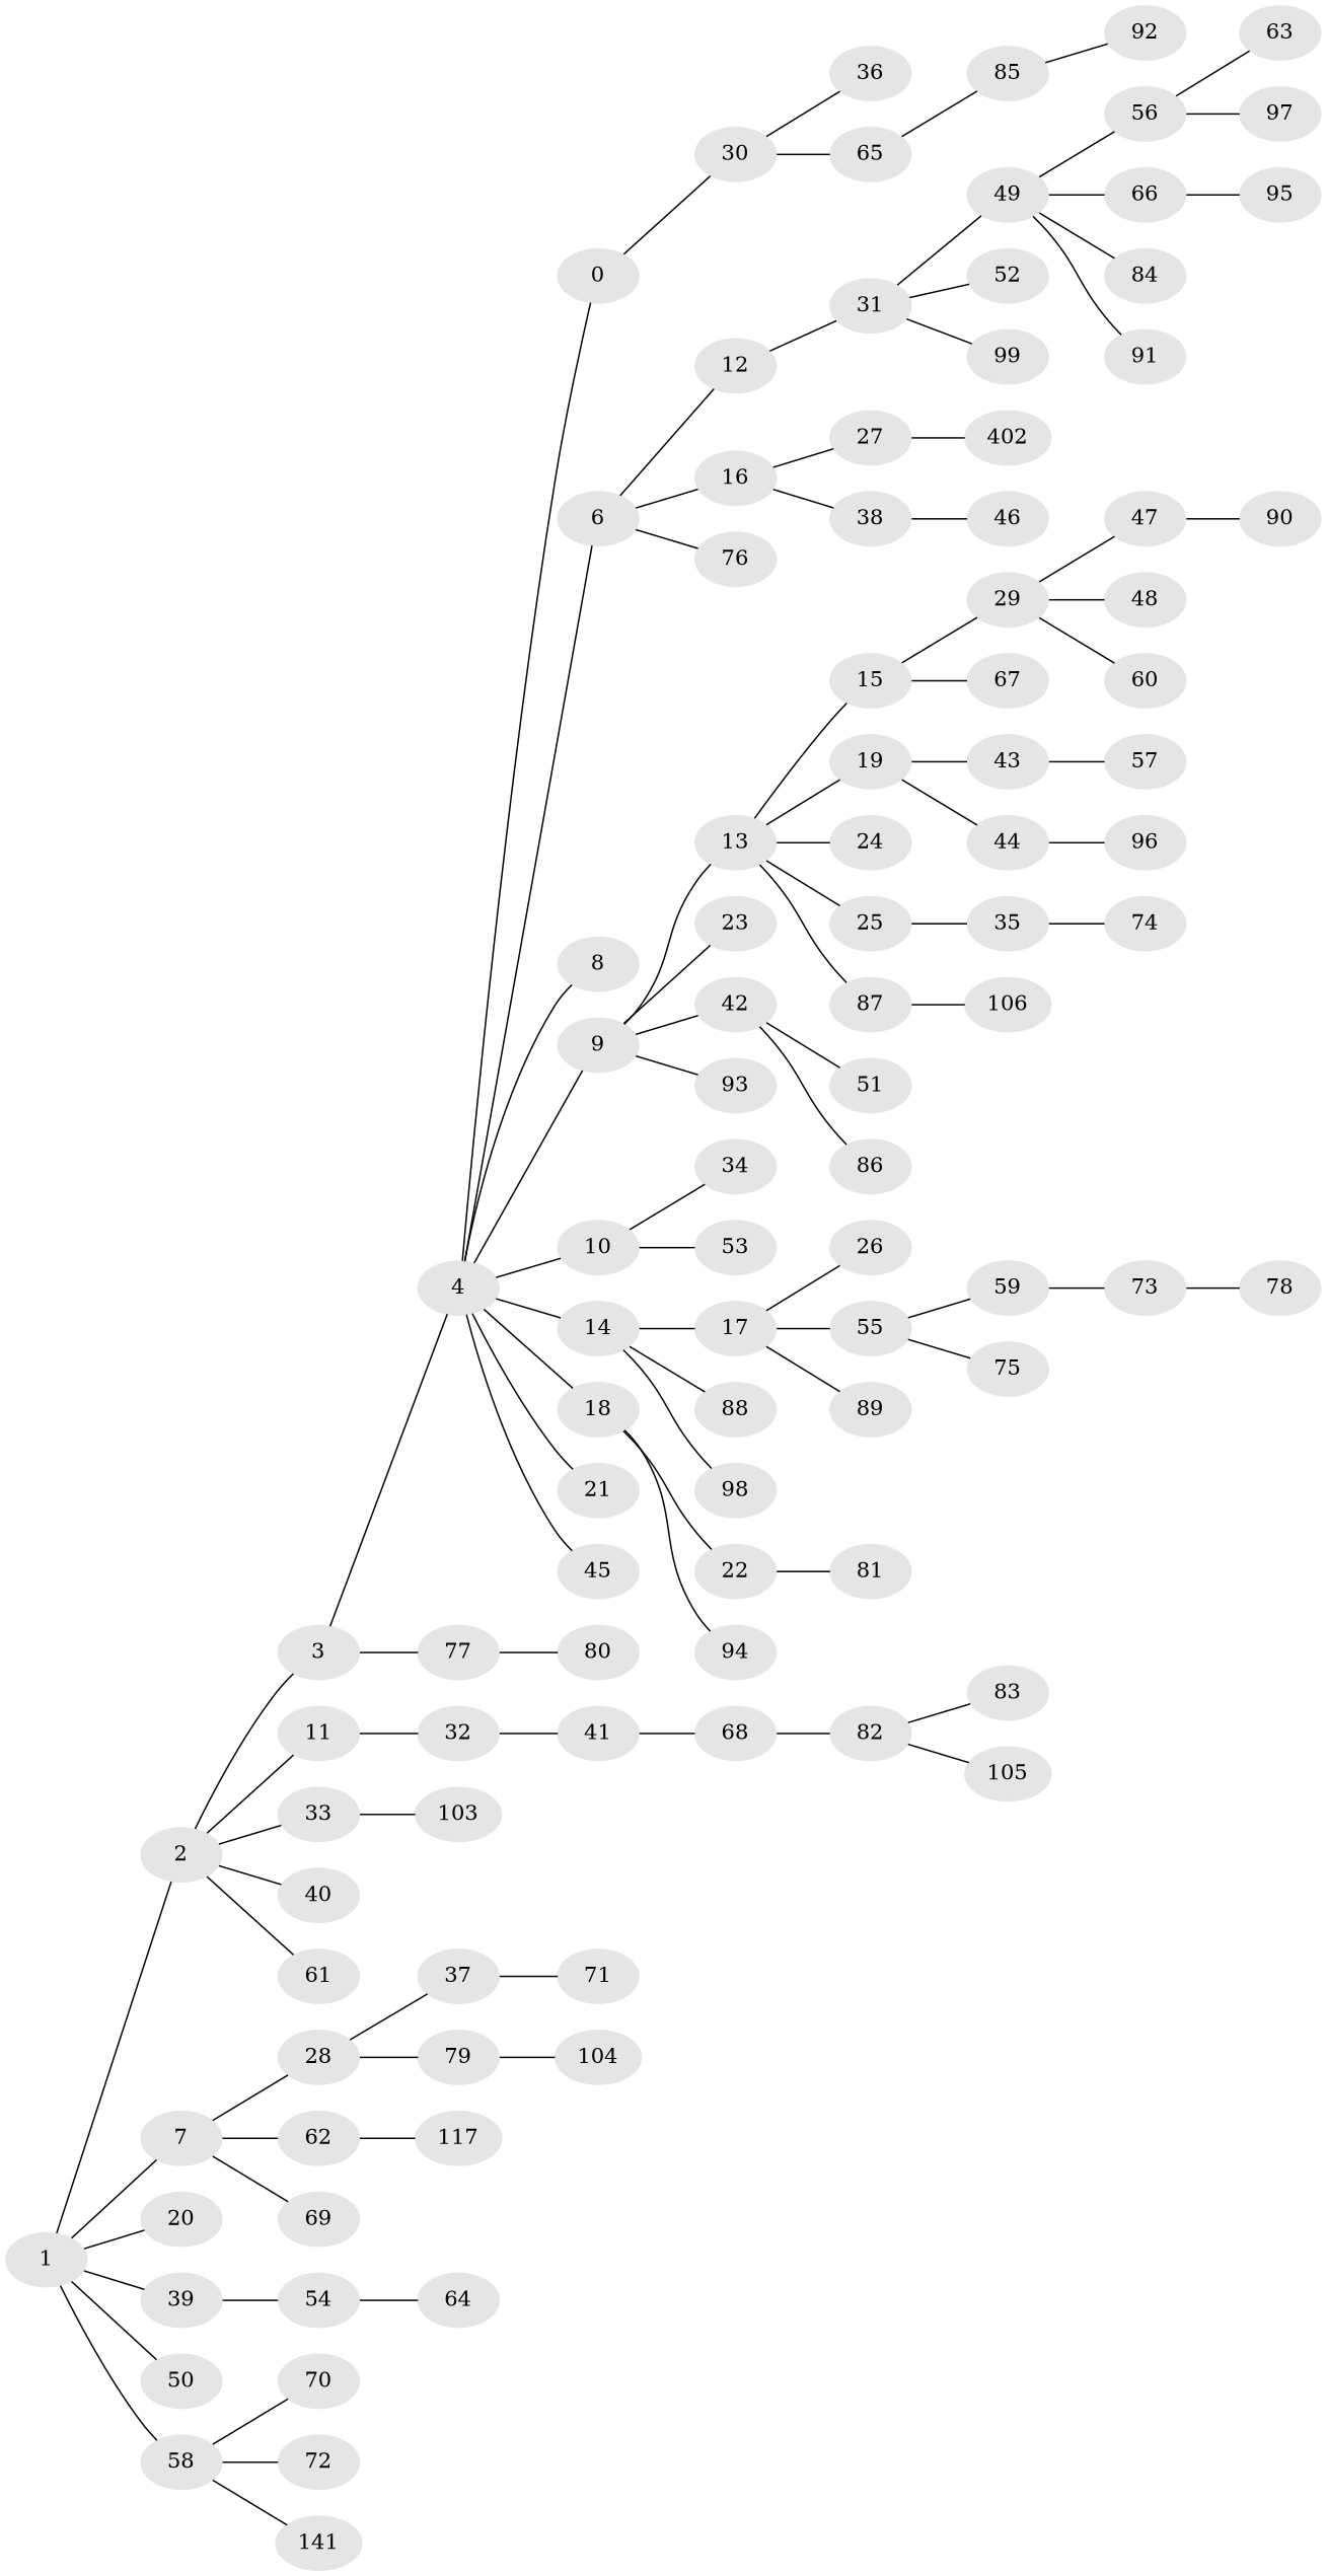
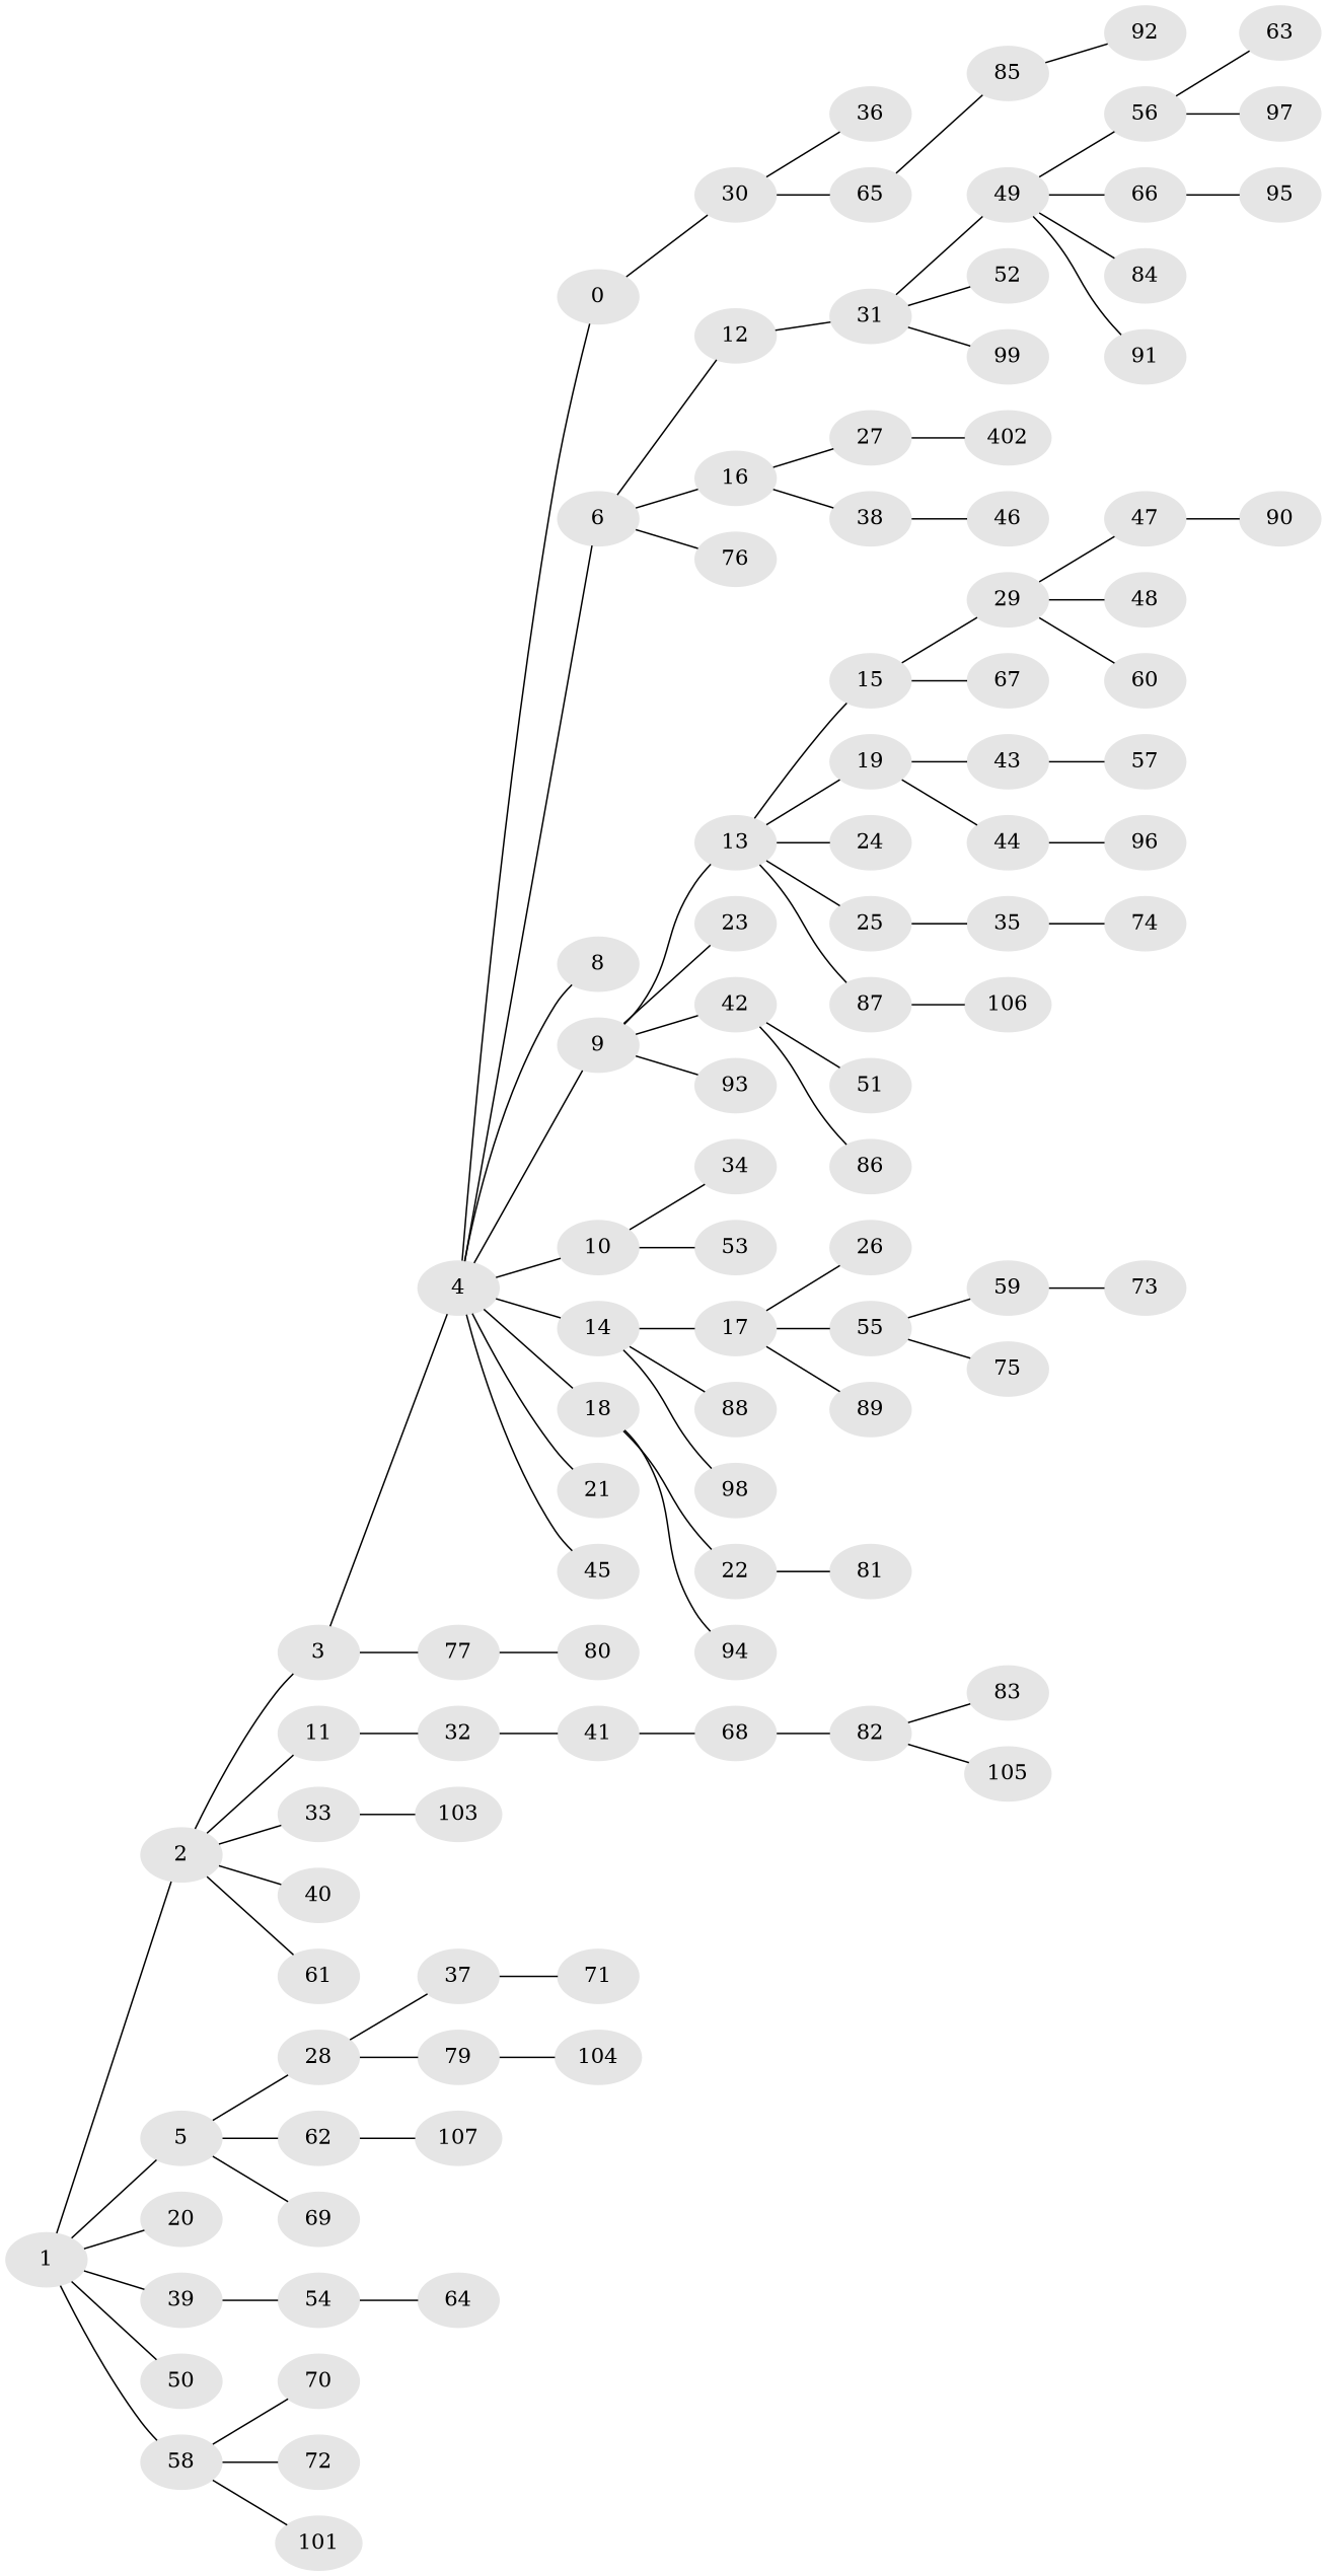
  graph {
    rankdir=LR
    node [color=gray90 style=filled]
    1
    2
-   7
+   7 [label=5]
    20
    39
    50
    58
    3
    11
    33
    40
    61
    28
    62
    69
    54
    70
    72
-   101 [label=141]
+   101
    4
    77
    32
    103
    n24 [label=0]
    6
    8
    9
    10
    14
    18
    21
    45
    80
    30
    12
    16
    76
    13
    23
    42
    93
    34
    53
    17
    88
    98
    22
    94
    36
    65
    31
    27
    38
    37
    79
-   107 [label=117]
+   107
    15
    19
    24
    25
    87
    51
    86
    41
    49
    52
    99
    29
    67
    43
    44
    35
    106
    26
    55
    89
    47
    48
    60
    n80 [label=402]
    46
    59
    75
    81
    57
    96
    74
    71
    104
    90
    85
    56
    66
    84
    91
    68
    64
    82
    63
    97
    95
    73
-   78
    92
    83
    105
    1 -- 2
    1 -- 7
    1 -- 20
    1 -- 39
    1 -- 50
    1 -- 58
    2 -- 3
    2 -- 11
    2 -- 33
    2 -- 40
    2 -- 61
    7 -- 28
    7 -- 62
    7 -- 69
    39 -- 54
    58 -- 70
    58 -- 72
    58 -- 101
    3 -- 4
    3 -- 77
    11 -- 32
    33 -- 103
    28 -- 37
    28 -- 79
    62 -- 107
    54 -- 64
    4 -- n24
    4 -- 6
    4 -- 8
    4 -- 9
    4 -- 10
    4 -- 14
    4 -- 18
    4 -- 21
    4 -- 45
    77 -- 80
    32 -- 41
    n24 -- 30
    6 -- 12
    6 -- 16
    6 -- 76
    9 -- 13
    9 -- 23
    9 -- 42
    9 -- 93
    10 -- 34
    10 -- 53
    14 -- 17
    14 -- 88
    14 -- 98
    18 -- 22
    18 -- 94
    30 -- 36
    30 -- 65
    12 -- 31
    16 -- 27
    16 -- 38
    13 -- 15
    13 -- 19
    13 -- 24
    13 -- 25
    13 -- 87
    42 -- 51
    42 -- 86
    17 -- 26
    17 -- 55
    17 -- 89
    22 -- 81
    65 -- 85
    31 -- 49
    31 -- 52
    31 -- 99
    27 -- n80
    38 -- 46
    37 -- 71
    79 -- 104
    15 -- 29
    15 -- 67
    19 -- 43
    19 -- 44
    25 -- 35
    87 -- 106
    41 -- 68
    49 -- 56
    49 -- 66
    49 -- 84
    49 -- 91
    29 -- 47
    29 -- 48
    29 -- 60
    43 -- 57
    44 -- 96
    35 -- 74
    55 -- 59
    55 -- 75
    47 -- 90
    59 -- 73
    85 -- 92
    56 -- 63
    56 -- 97
    66 -- 95
    68 -- 82
    82 -- 83
    82 -- 105
-   73 -- 78
  }
